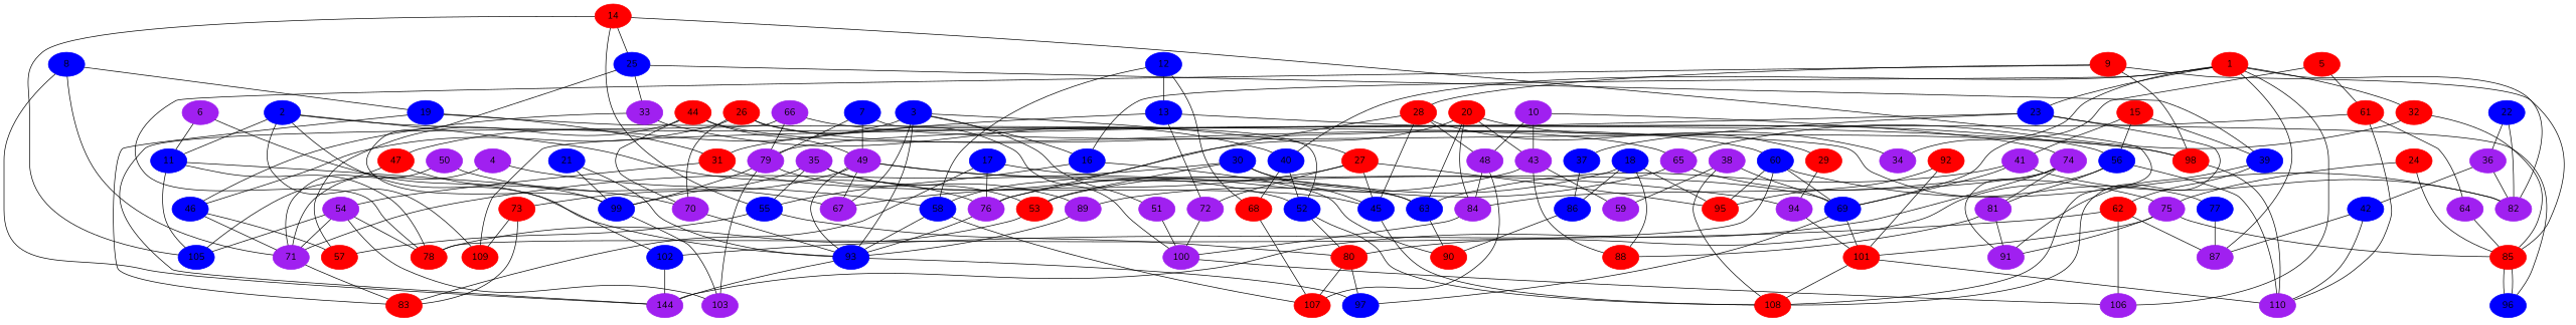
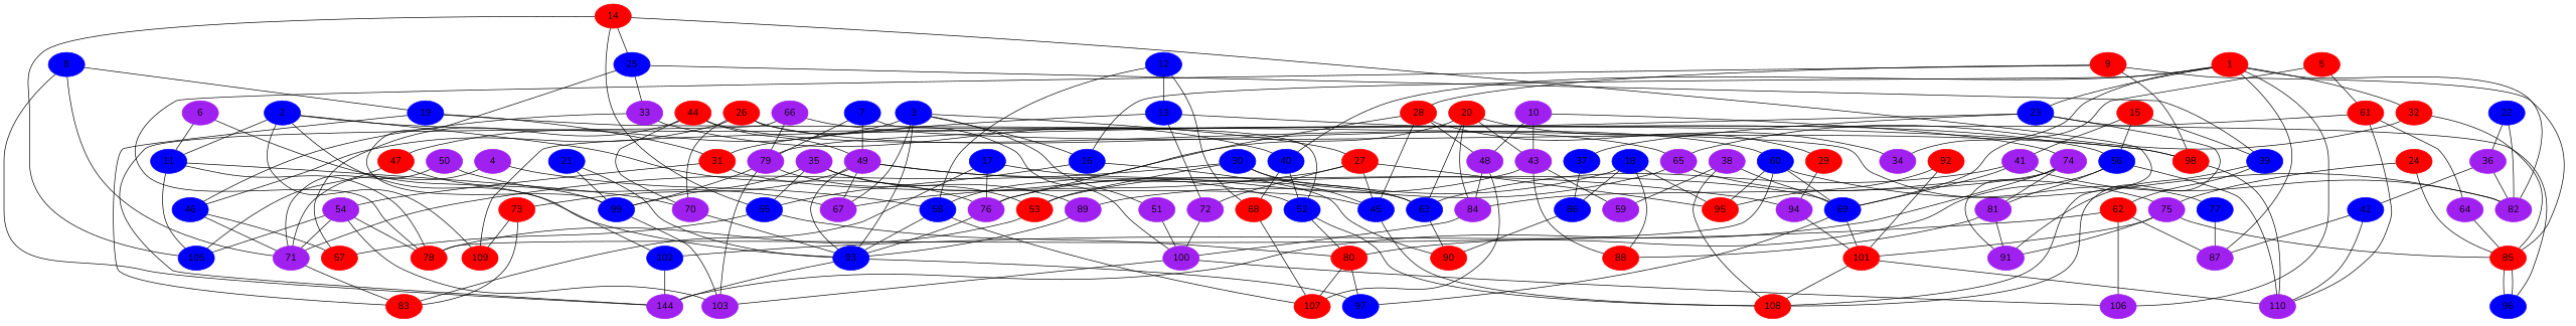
  graph {
    fontname=Nunito
    node [color=purple fontname=Nunito style=filled]
    edge [fontname=Nunito]
    1 [color=red]
    16 [color=blue]
    23 [color=blue]
    32 [color=red]
    34
    40 [color=blue]
    82
    87
    106
    55 [color=blue]
    90 [color=red]
    109 [color=red]
    108 [color=red]
    37 [color=blue]
    96 [color=blue]
    85 [color=red]
    65
    52 [color=blue]
    68 [color=red]
    2 [color=blue]
    11 [color=blue]
    76
    98 [color=red]
    102 [color=blue]
    78 [color=red]
    70
    105 [color=blue]
    93 [color=blue]
    110
    n30 [label=144]
    3 [color=blue]
    27 [color=red]
    47 [color=red]
    51
    67
    72
    95 [color=red]
    45 [color=blue]
    99 [color=blue]
    100
    97 [color=blue]
    58 [color=blue]
    4
    71
    107 [color=red]
    83 [color=red]
    5 [color=red]
    61 [color=red]
    69 [color=blue]
    79
    64
    101 [color=red]
    6
    7 [color=blue]
    49
    63 [color=blue]
    94
    73 [color=red]
    80 [color=red]
    103
    89
    8 [color=blue]
    19 [color=blue]
    31 [color=red]
    77 [color=blue]
    9 [color=red]
    28 [color=red]
    48
    29 [color=red]
    10
    43
    74
    88 [color=red]
    59
    84
    91
    81
    12 [color=blue]
    13 [color=blue]
    56 [color=blue]
    54
    14 [color=red]
    25 [color=blue]
    39 [color=blue]
    33
    57 [color=red]
    15 [color=red]
    41
    62 [color=red]
    17 [color=blue]
    18 [color=blue]
    53 [color=red]
    86 [color=blue]
    20 [color=red]
    21 [color=blue]
    22 [color=blue]
    36
    42 [color=blue]
    24 [color=red]
    75
    46 [color=blue]
    26 [color=red]
    60 [color=blue]
    30 [color=blue]
    35
    38
    44 [color=red]
    50
    66
    92 [color=red]
    1 -- 16
    1 -- 23
    1 -- 32
    1 -- 34
    1 -- 40
    1 -- 82
    1 -- 87
    1 -- 106
    16 -- 55
    16 -- 90
    23 -- 109
    23 -- 108
    23 -- 37
    23 -- 96
    32 -- 85
    32 -- 65
    40 -- 52
    40 -- 68
    55 -- 80
    55 -- 57
    37 -- 86
    85 -- 96
    85 -- 96
    65 -- 89
    65 -- 75
    52 -- 108
    52 -- 80
    68 -- 107
    2 -- 109
    2 -- 11
    2 -- 76
    2 -- 98
    2 -- 102
    11 -- 78
    11 -- 70
    11 -- 105
    76 -- 93
    98 -- 110
    102 -- n30
    70 -- 93
    93 -- n30
    93 -- 97
    3 -- 16
    3 -- 93
    3 -- 27
    3 -- 47
    3 -- 51
    3 -- 67
    27 -- 67
    27 -- 72
    27 -- 95
    27 -- 45
    47 -- 105
    47 -- 99
    51 -- 100
    72 -- 100
    45 -- 108
    99 -- 103
    100 -- 106
+   100 -- 103
    58 -- 93
    58 -- 107
    4 -- 58
    4 -- 71
    71 -- 83
    5 -- 61
    5 -- 69
    61 -- 110
    61 -- 79
    61 -- 64
    69 -- 97
    69 -- 101
    79 -- 99
    79 -- 103
    79 -- 89
    64 -- 85
    101 -- 108
    101 -- 110
    6 -- 11
    6 -- 93
    7 -- 52
    7 -- 79
    7 -- 49
    49 -- 93
    49 -- 67
    49 -- 63
    49 -- 94
    49 -- 73
    63 -- 90
    94 -- 101
    73 -- 109
    73 -- 83
    80 -- 97
    80 -- 107
    89 -- 93
    8 -- n30
    8 -- 71
    8 -- 19
    19 -- 83
    19 -- 31
    19 -- 77
    31 -- 45
    31 -- 54
    77 -- 87
    9 -- 85
    9 -- 98
    9 -- 78
    9 -- 28
    28 -- 76
    28 -- 45
    28 -- 48
    28 -- 29
    48 -- 107
    48 -- 84
    29 -- 94
    10 -- 48
    10 -- 43
    10 -- 74
    43 -- 76
    43 -- 88
    43 -- 59
    74 -- n30
    74 -- 84
    74 -- 91
    74 -- 81
    84 -- 100
    81 -- 88
    81 -- 91
    12 -- 68
    12 -- 58
    12 -- 13
    13 -- 72
    13 -- 31
    13 -- 56
    56 -- 110
    56 -- 80
    56 -- 81
    54 -- 78
    54 -- 105
    54 -- 71
    54 -- 103
    14 -- 55
    14 -- 108
    14 -- 105
    14 -- 25
    25 -- 99
    25 -- 39
    25 -- 33
    39 -- 91
    39 -- 62
    33 -- 40
    33 -- 46
    15 -- 56
    15 -- 39
    15 -- 41
    41 -- 82
    41 -- 69
    41 -- 63
    62 -- 87
    62 -- 106
    62 -- 102
    17 -- 76
    17 -- 83
    17 -- 69
    18 -- 95
    18 -- 88
    18 -- 53
    18 -- 86
    53 -- 78
    86 -- 90
    20 -- 34
    20 -- 58
    20 -- 63
    20 -- 43
    20 -- 84
    21 -- 93
    21 -- 99
    22 -- 82
    22 -- 36
    36 -- 82
    36 -- 42
    42 -- 87
    42 -- 110
    24 -- 85
    24 -- 75
    75 -- 85
    75 -- 101
    75 -- 91
    46 -- 71
    46 -- 57
    26 -- 70
    26 -- 100
    26 -- 46
    26 -- 60
    60 -- 82
    60 -- 78
    60 -- 95
    60 -- 69
    30 -- 45
    30 -- 71
    30 -- 63
    30 -- 53
    35 -- 55
    35 -- 52
    35 -- 99
    35 -- 53
    38 -- 108
    38 -- 69
    38 -- 59
    44 -- 65
    44 -- 70
    44 -- 49
    44 -- 57
    50 -- 67
    50 -- 71
    66 -- 98
    66 -- n30
    66 -- 79
    92 -- 95
    92 -- 101
  }
